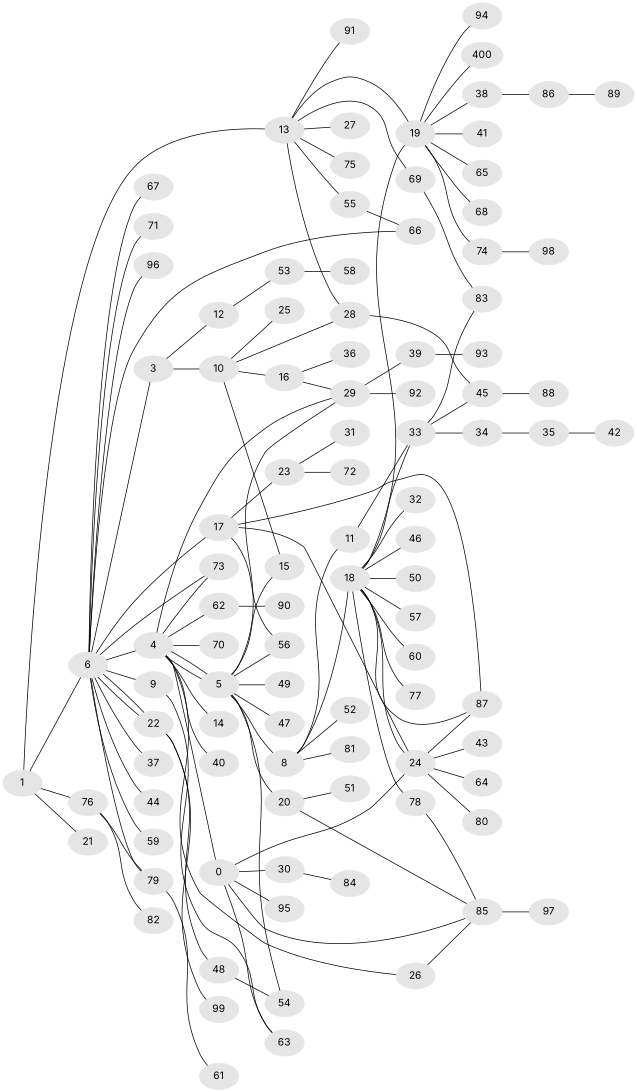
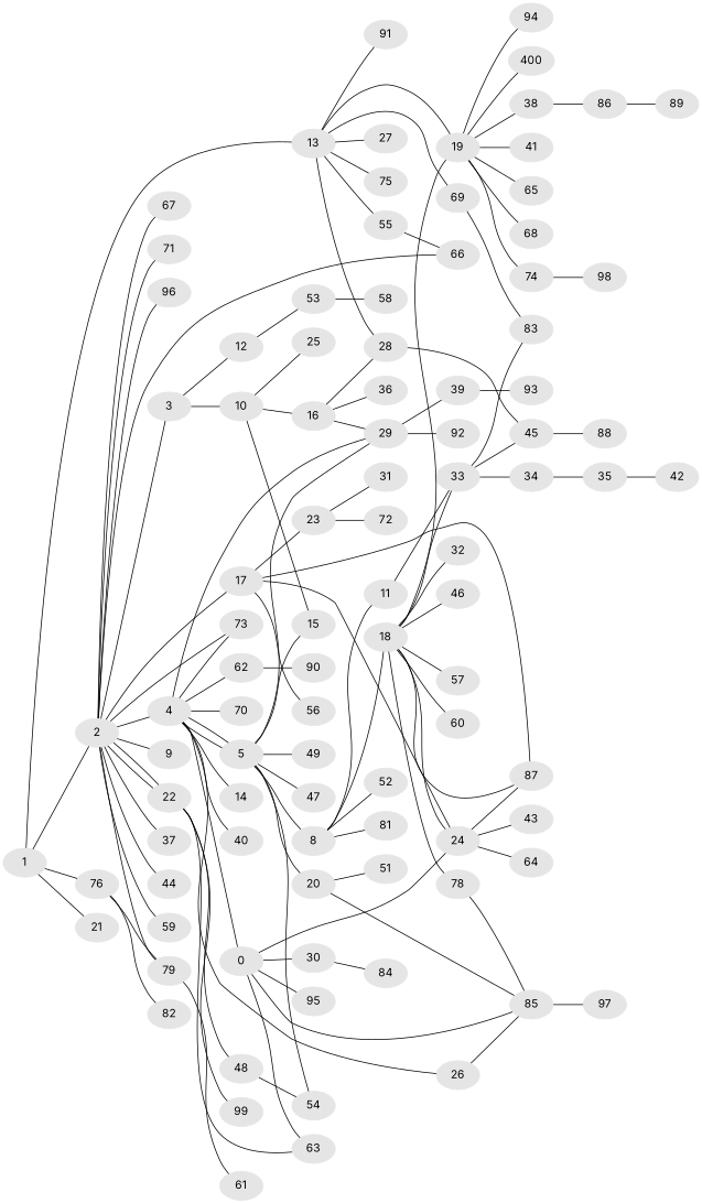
  graph {
    fontname=Inter
    rankdir=LR
    node [color=gray90 fontname=Inter style=filled]
    edge [fontname=Inter]
    1
-   2 [label=6]
+   2
    13
    21
    76
    3
    4
    9
    17
    22
    37
    44
    59
    66
    67
    71
    73
    79
    96
    28
    19
    27
    55
    69
    75
    91
    82
    10
    12
    5
    n31 [label=0]
    14
    26
    29
    40
    62
    70
    56
    24
    23
    87
    48
    63
    99
    54
    61
    15
    16
    25
    53
    8
    20
    47
    49
    30
    85
    95
    39
    92
    90
    11
    18
    52
    81
    51
    43
    64
-   80
    84
    97
    33
    32
    46
-   50
    57
    60
-   77
    78
    36
    45
    34
    83
    58
    38
    41
    65
    68
    74
    94
    n90 [label=400]
    31
    72
    86
    98
    88
    93
    35
    42
    89
    1 -- 2
    1 -- 13
    1 -- 21
    1 -- 76
    2 -- 3
    2 -- 4
    2 -- 9
    2 -- 17
    2 -- 22
    2 -- 22
    2 -- 37
    2 -- 44
    2 -- 59
    2 -- 66
    2 -- 67
    2 -- 71
    2 -- 73
    2 -- 79
    2 -- 96
    13 -- 28
    13 -- 19
    13 -- 27
    13 -- 55
    13 -- 69
    13 -- 75
    13 -- 91
    76 -- 79
    76 -- 82
    3 -- 10
    3 -- 12
    4 -- 73
    4 -- 5
    4 -- 5
    4 -- n31
    4 -- 14
    4 -- 26
    4 -- 29
    4 -- 40
    4 -- 62
    4 -- 70
    17 -- 56
    17 -- 24
    17 -- 23
    17 -- 87
    22 -- 48
-   9 -- 63
+   22 -- 63
    22 -- 99
    79 -- 61
    28 -- 45
    19 -- 38
    19 -- 41
    19 -- 65
    19 -- 68
    19 -- 74
    19 -- 94
    19 -- n90
    55 -- 66
    69 -- 83
-   10 -- 28
+   16 -- 28
    10 -- 15
    10 -- 16
    10 -- 25
    12 -- 53
    5 -- 29
-   5 -- 56
    5 -- 54
    5 -- 15
    5 -- 8
    5 -- 20
    5 -- 47
    5 -- 49
    n31 -- 24
    n31 -- 63
    n31 -- 30
    n31 -- 85
    n31 -- 95
    26 -- 85
    29 -- 39
    29 -- 92
    62 -- 90
    24 -- 87
    24 -- 43
    24 -- 64
-   24 -- 80
    23 -- 31
    23 -- 72
    48 -- 54
    16 -- 29
    16 -- 36
    53 -- 58
    8 -- 11
    8 -- 18
    8 -- 52
    8 -- 81
    20 -- 85
    20 -- 51
    30 -- 84
    85 -- 97
    39 -- 93
    11 -- 33
    18 -- 19
    18 -- 24
    18 -- 87
    18 -- 33
    18 -- 32
    18 -- 46
-   18 -- 50
    18 -- 57
    18 -- 60
-   18 -- 77
    18 -- 78
    33 -- 45
    33 -- 34
    33 -- 83
    78 -- 85
    45 -- 88
    34 -- 35
    38 -- 86
    74 -- 98
    86 -- 89
    35 -- 42
  }
